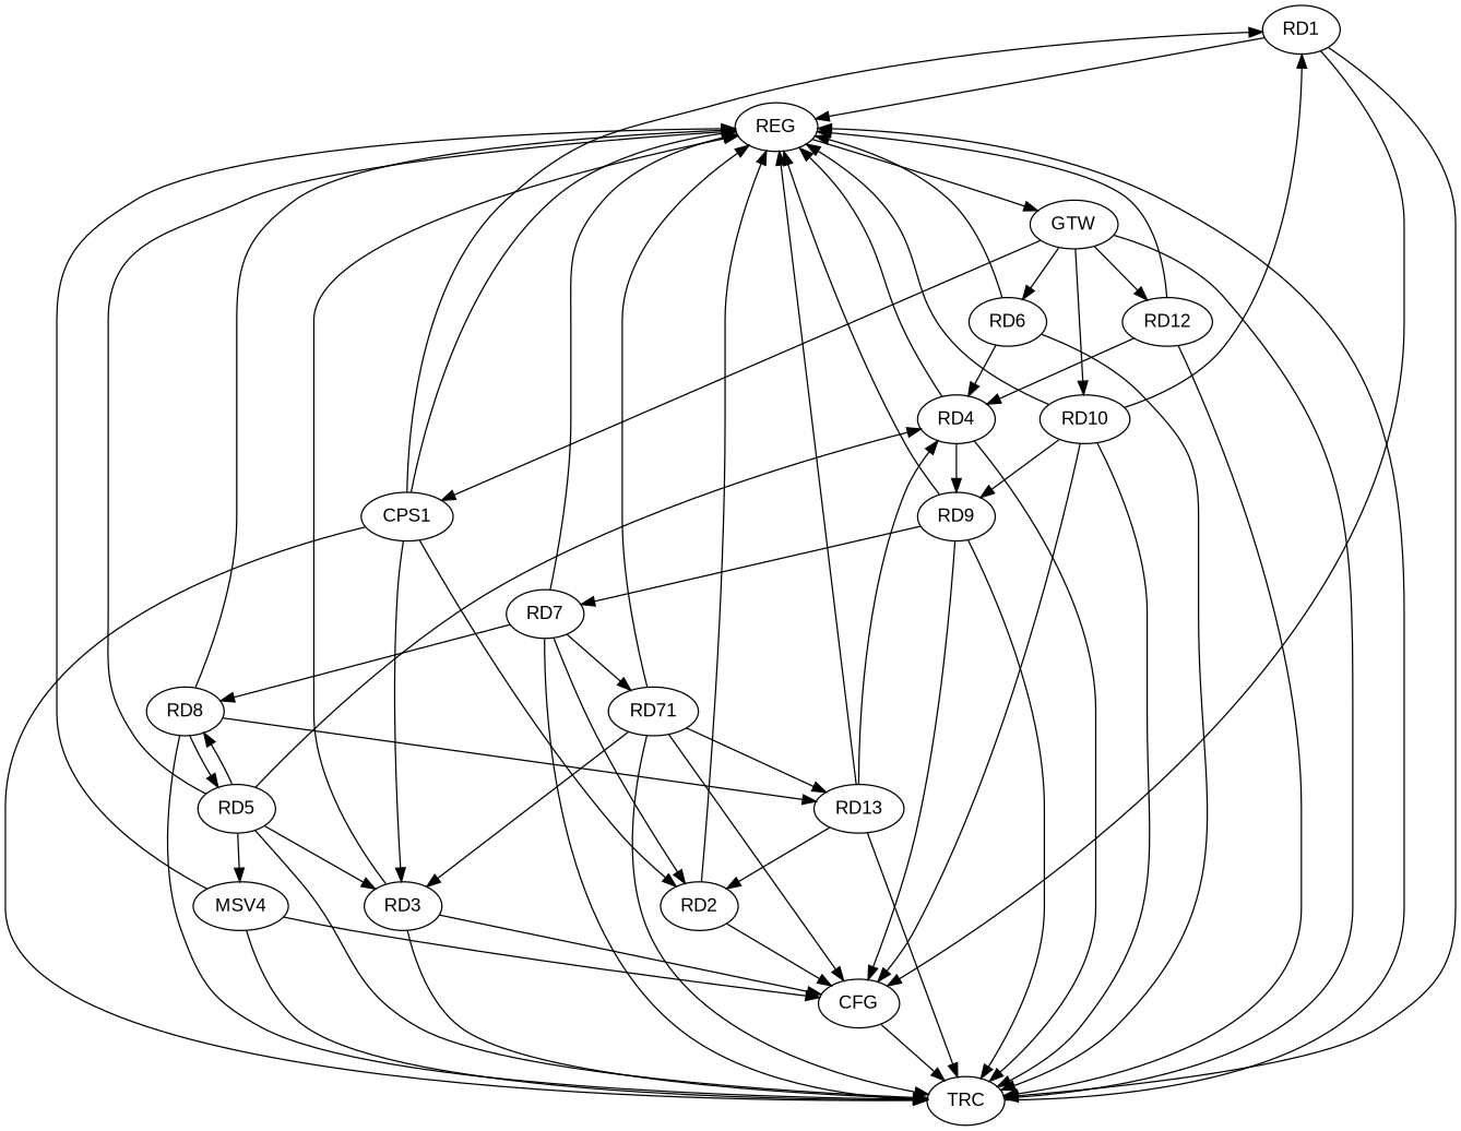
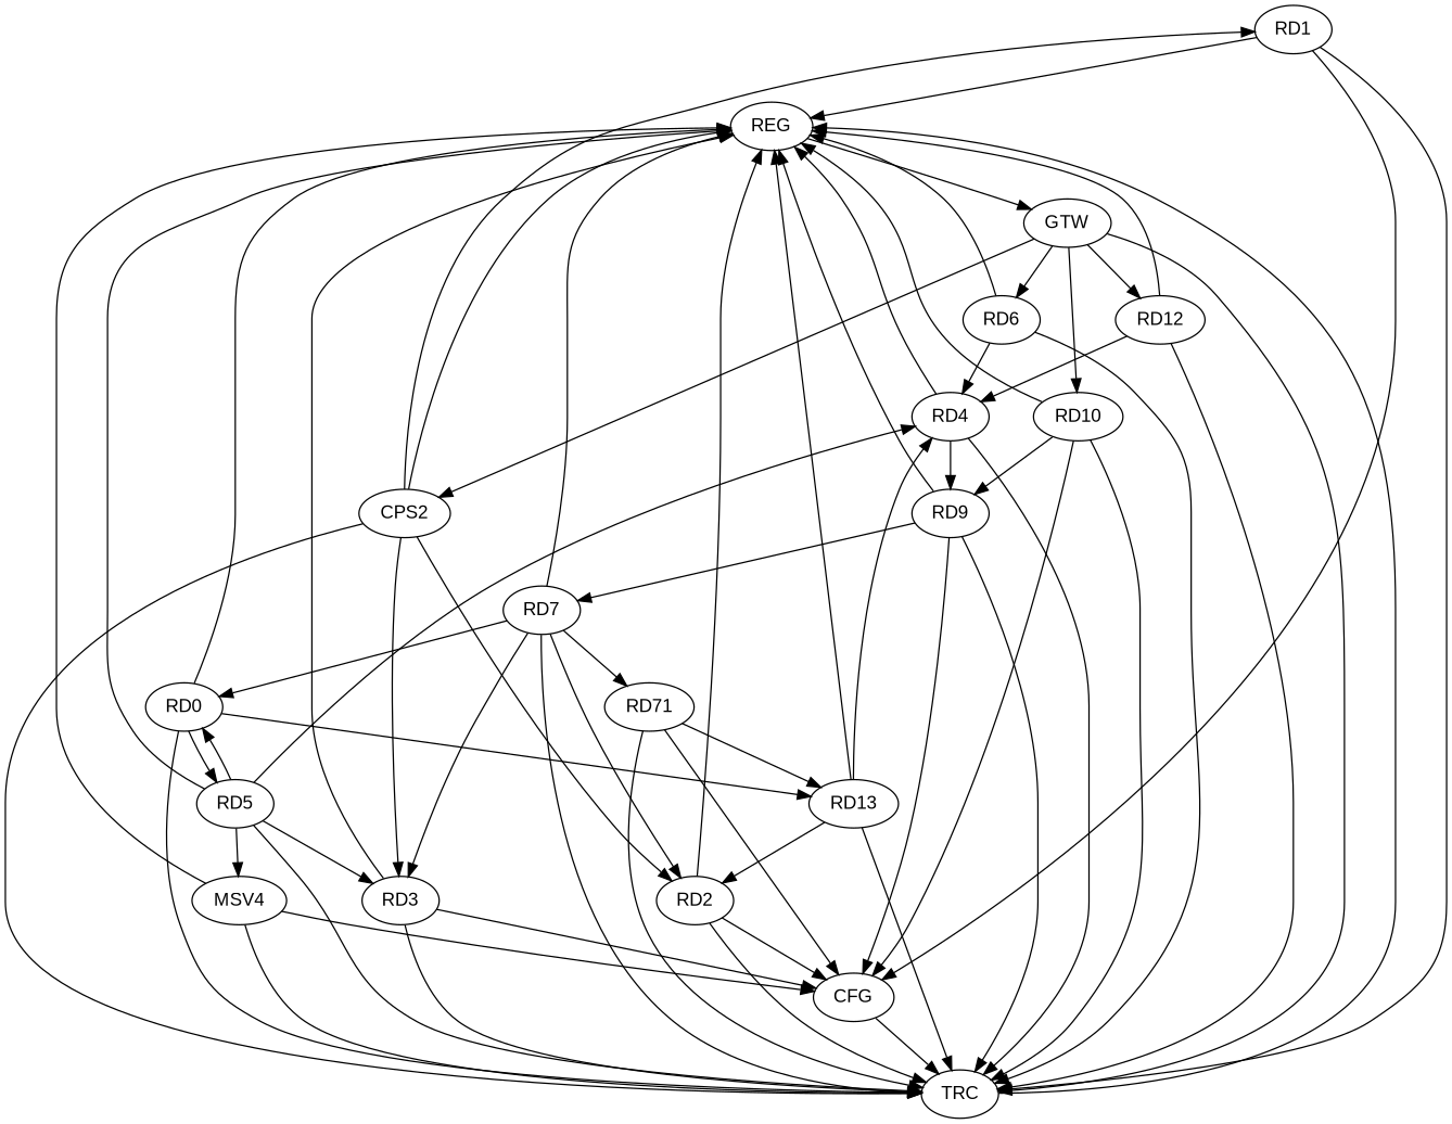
  strict digraph {
    fontname="Liberation Sans"
    node [fontname="Liberation Sans"]
    edge [fontname="Liberation Sans"]
    n1 [label=RD1]
    n2 [label=REG]
    n3 [label=CFG]
    n4 [label=TRC]
    n5 [label=GTW]
    n6 [label=RD2]
    n7 [label=RD3]
    n8 [label=RD4]
    n9 [label=RD9]
    n10 [label=RD7]
    n11 [label=RD5]
-   n12 [label=RD8]
+   n12 [label=RD0]
    n13 [label=MSV4]
    n14 [label=RD13]
    n15 [label=RD6]
    n16 [label=RD71]
    n17 [label=RD10]
    n18 [label=RD12]
-   n19 [label=CPS1]
+   n19 [label=CPS2]
    n1 -> n2
    n1 -> n3
    n1 -> n4
    n2 -> n5
    n3 -> n4
    n4 -> n2
    n5 -> n4
    n5 -> n15
    n5 -> n17
    n5 -> n18
    n5 -> n19
    n6 -> n2
    n6 -> n3
+   n6 -> n4
    n7 -> n2
    n7 -> n3
    n7 -> n4
    n8 -> n2
    n8 -> n4
    n8 -> n9
    n9 -> n2
    n9 -> n3
    n9 -> n4
    n9 -> n10
    n10 -> n2
    n10 -> n4
    n10 -> n6
    n10 -> n12
    n10 -> n16
    n11 -> n2
    n11 -> n4
    n11 -> n7
    n11 -> n8
    n11 -> n12
    n11 -> n13
    n12 -> n2
    n12 -> n4
    n12 -> n11
    n12 -> n14
    n13 -> n2
    n13 -> n3
    n13 -> n4
    n14 -> n2
    n14 -> n4
    n14 -> n6
    n14 -> n8
    n15 -> n2
    n15 -> n4
    n15 -> n8
-   n16 -> n2
    n16 -> n3
    n16 -> n4
-   n16 -> n7
+   n10 -> n7
    n16 -> n14
-   n17 -> n1
    n17 -> n2
    n17 -> n3
    n17 -> n4
    n17 -> n9
    n18 -> n2
    n18 -> n4
    n18 -> n8
    n19 -> n1
    n19 -> n2
    n19 -> n4
    n19 -> n6
    n19 -> n7
  }
